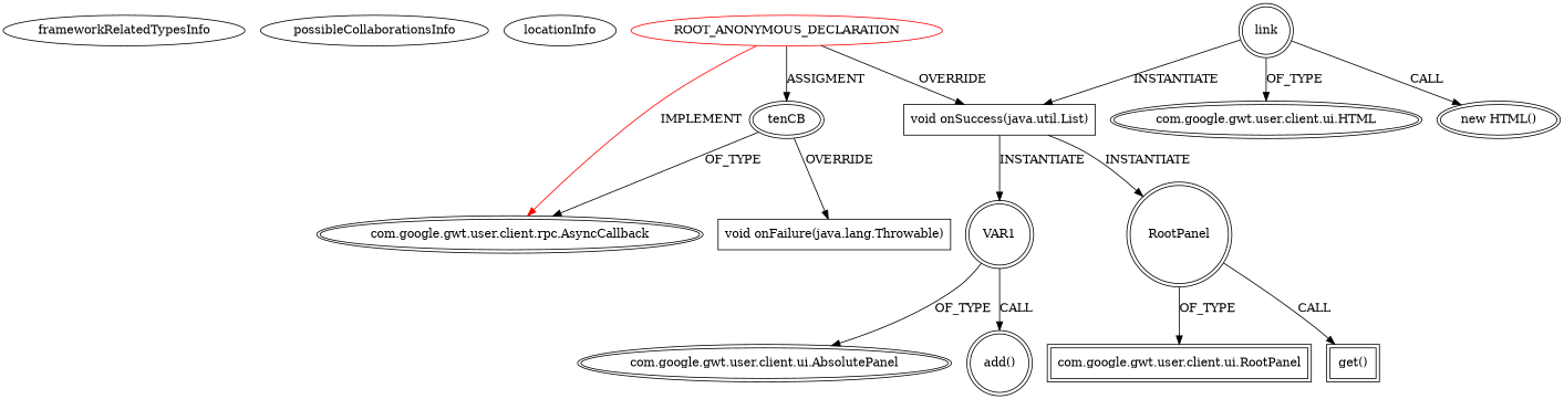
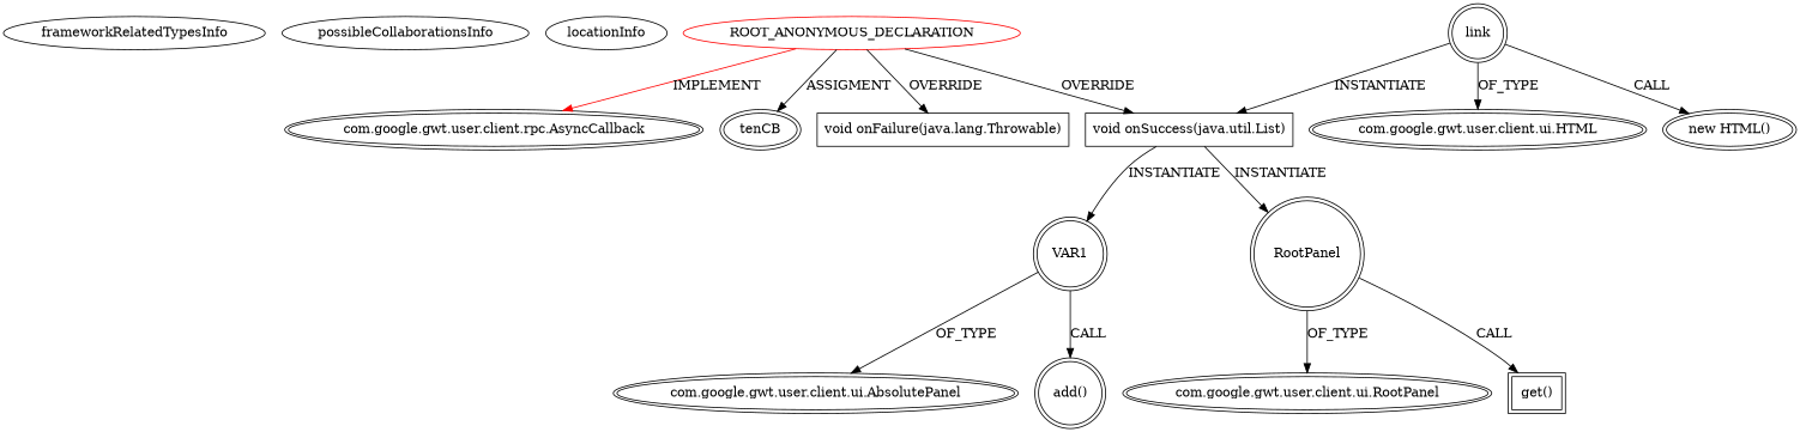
  digraph {
    node [isFrameworkType=true peripheries=2]
    frameworkRelatedTypesInfo [0="com.google.gwt.user.client.rpc.AsyncCallback" isFrameworkType="" peripheries=""]
    possibleCollaborationsInfo [isFrameworkType="" peripheries=""]
    locationInfo [contextSignature="void initialize()" filePath="/jo32-Easy-URL-Shortener/Easy-URL-Shortener-master/src/info/jo32/s/client/UrlShorter.java" graphId=3292 projectName="jo32-Easy-URL-Shortener" isFrameworkType="" peripheries=""]
    n4 [color=red isFrameworkType=false label=ROOT_ANONYMOUS_DECLARATION vertexType=ROOT_ANONYMOUS_DECLARATION peripheries=""]
    n5 [label="com.google.gwt.user.client.rpc.AsyncCallback" vertexType=FRAMEWORK_INTERFACE_TYPE]
    n6 [label=tenCB vertexType=OUTSIDE_VARIABLE_EXPRESION]
    n7 [isFrameworkType=false label="void onFailure(java.lang.Throwable)" shape=box vertexType=OVERRIDING_METHOD_DECLARATION peripheries=""]
    n8 [isFrameworkType=false label="void onSuccess(java.util.List)" shape=box vertexType=OVERRIDING_METHOD_DECLARATION peripheries=""]
    n9 [label=VAR1 shape=circle vertexType=VARIABLE_EXPRESION]
    n10 [label=RootPanel shape=circle vertexType=VARIABLE_EXPRESION]
    n11 [label=link shape=circle vertexType=VARIABLE_EXPRESION]
    n12 [label="com.google.gwt.user.client.ui.HTML" vertexType=FRAMEWORK_CLASS_TYPE]
    n13 [label="new HTML()" vertexType=CONSTRUCTOR_CALL]
    n14 [label="com.google.gwt.user.client.ui.AbsolutePanel" vertexType=FRAMEWORK_CLASS_TYPE]
    n15 [label="add()" shape=circle vertexType=INSIDE_CALL]
-   n16 [label="com.google.gwt.user.client.ui.RootPanel" vertexType=FRAMEWORK_CLASS_TYPE shape=box]
+   n16 [label="com.google.gwt.user.client.ui.RootPanel" vertexType=FRAMEWORK_CLASS_TYPE]
    n17 [label="get()" shape=box vertexType=INSIDE_CALL]
    n4 -> n5 [color=red label=IMPLEMENT]
    n4 -> n6 [label=ASSIGMENT]
-   n6 -> n7 [label=OVERRIDE]
+   n4 -> n7 [label=OVERRIDE]
    n4 -> n8 [label=OVERRIDE]
-   n6 -> n5 [label=OF_TYPE]
    n8 -> n9 [label=INSTANTIATE]
    n8 -> n10 [label=INSTANTIATE]
    n9 -> n14 [label=OF_TYPE]
    n9 -> n15 [label=CALL]
    n10 -> n16 [label=OF_TYPE]
    n10 -> n17 [label=CALL]
    n11 -> n8 [label=INSTANTIATE]
    n11 -> n12 [label=OF_TYPE]
    n11 -> n13 [label=CALL]
  }
